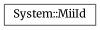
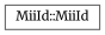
  digraph {
    rankdir=LR
    fontname=Merriweather
-   n1 [color=grey40 fillcolor=white fontname=Merriweather fontsize=10 height=0.2 label="System::MiiId" shape=box style=filled width=0.4]
+   n1 [color=grey40 fillcolor=white fontname=Merriweather fontsize=10 height=0.2 label="MiiId::MiiId" shape=box style=filled width=0.4]
  }
